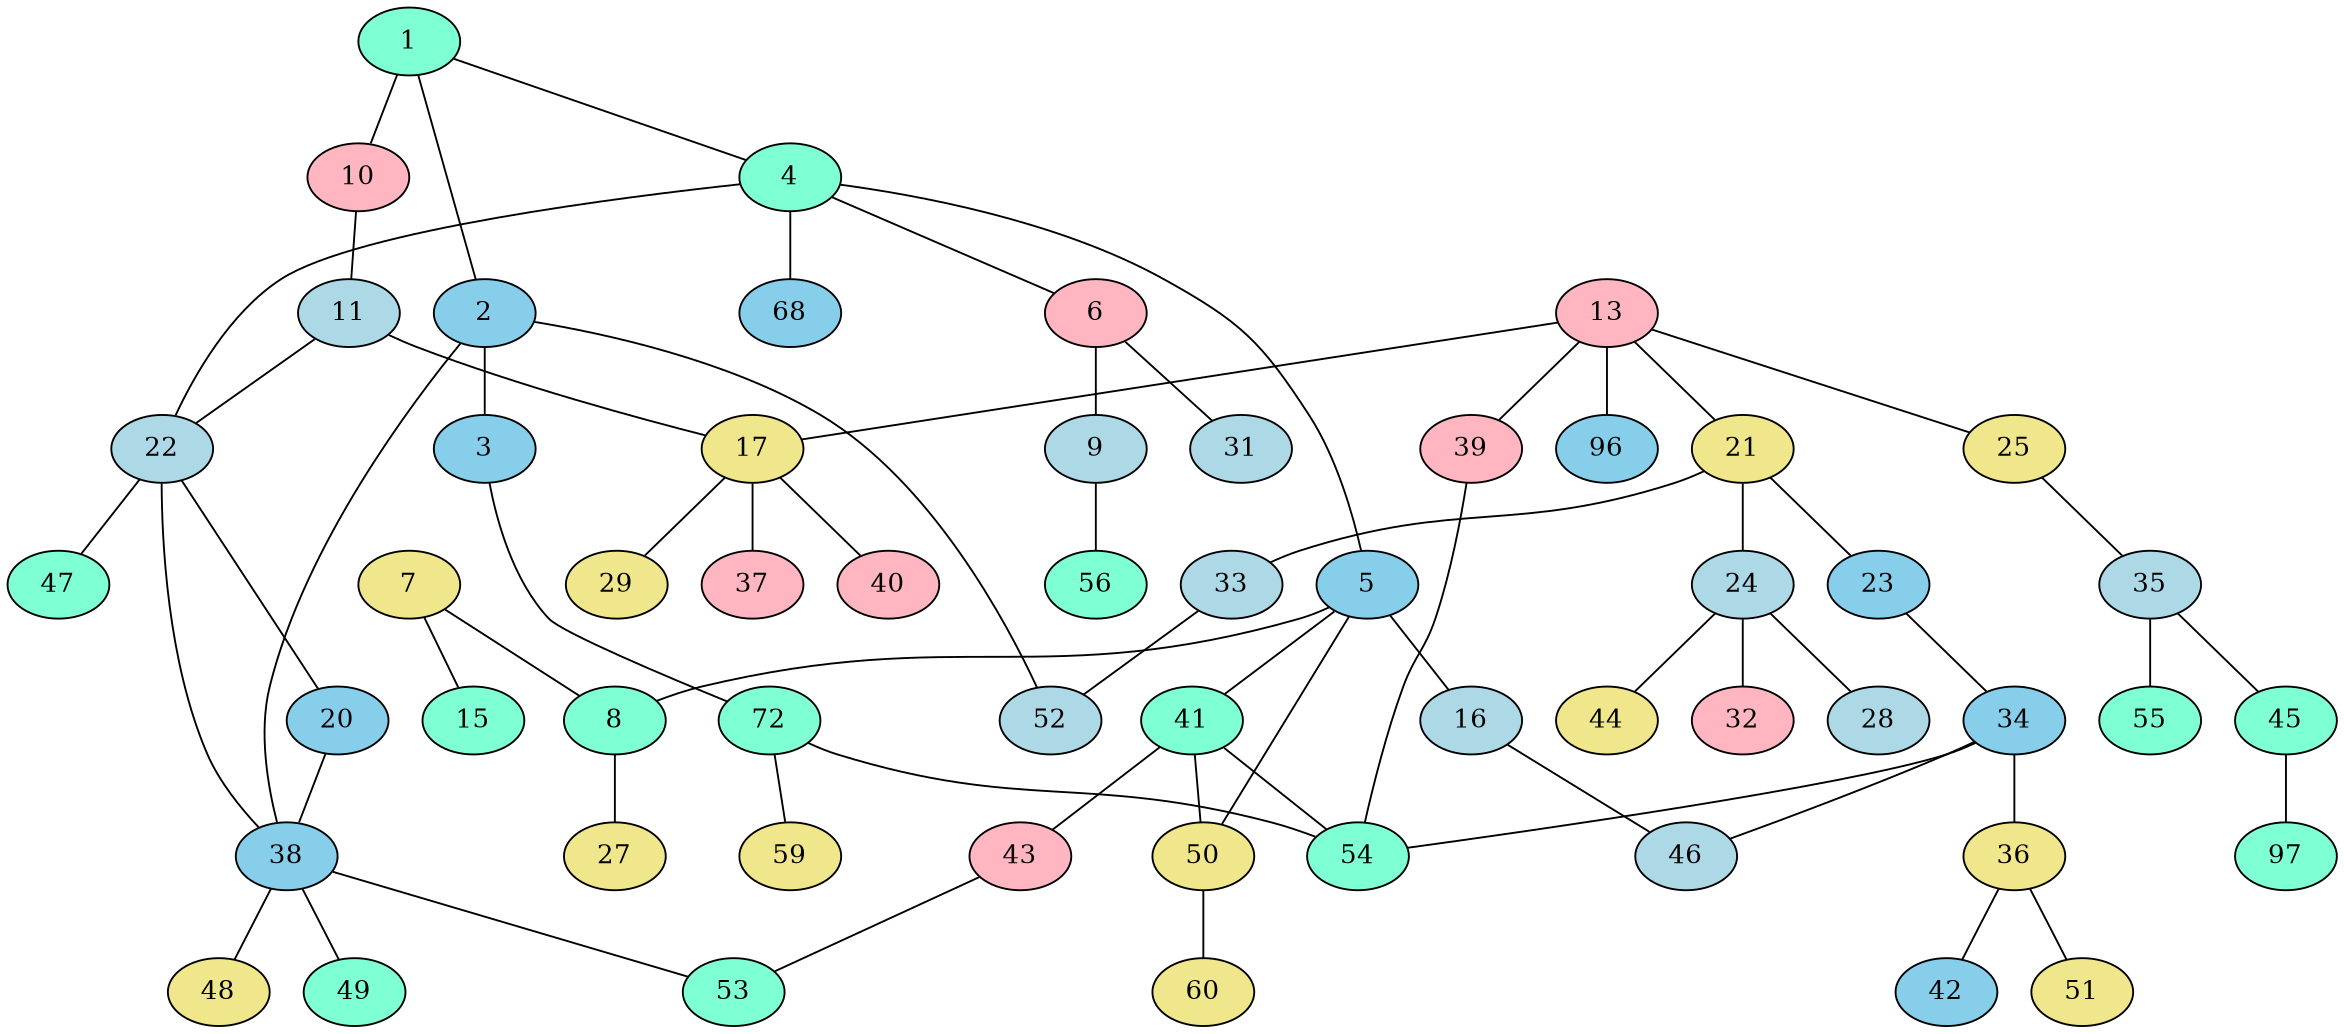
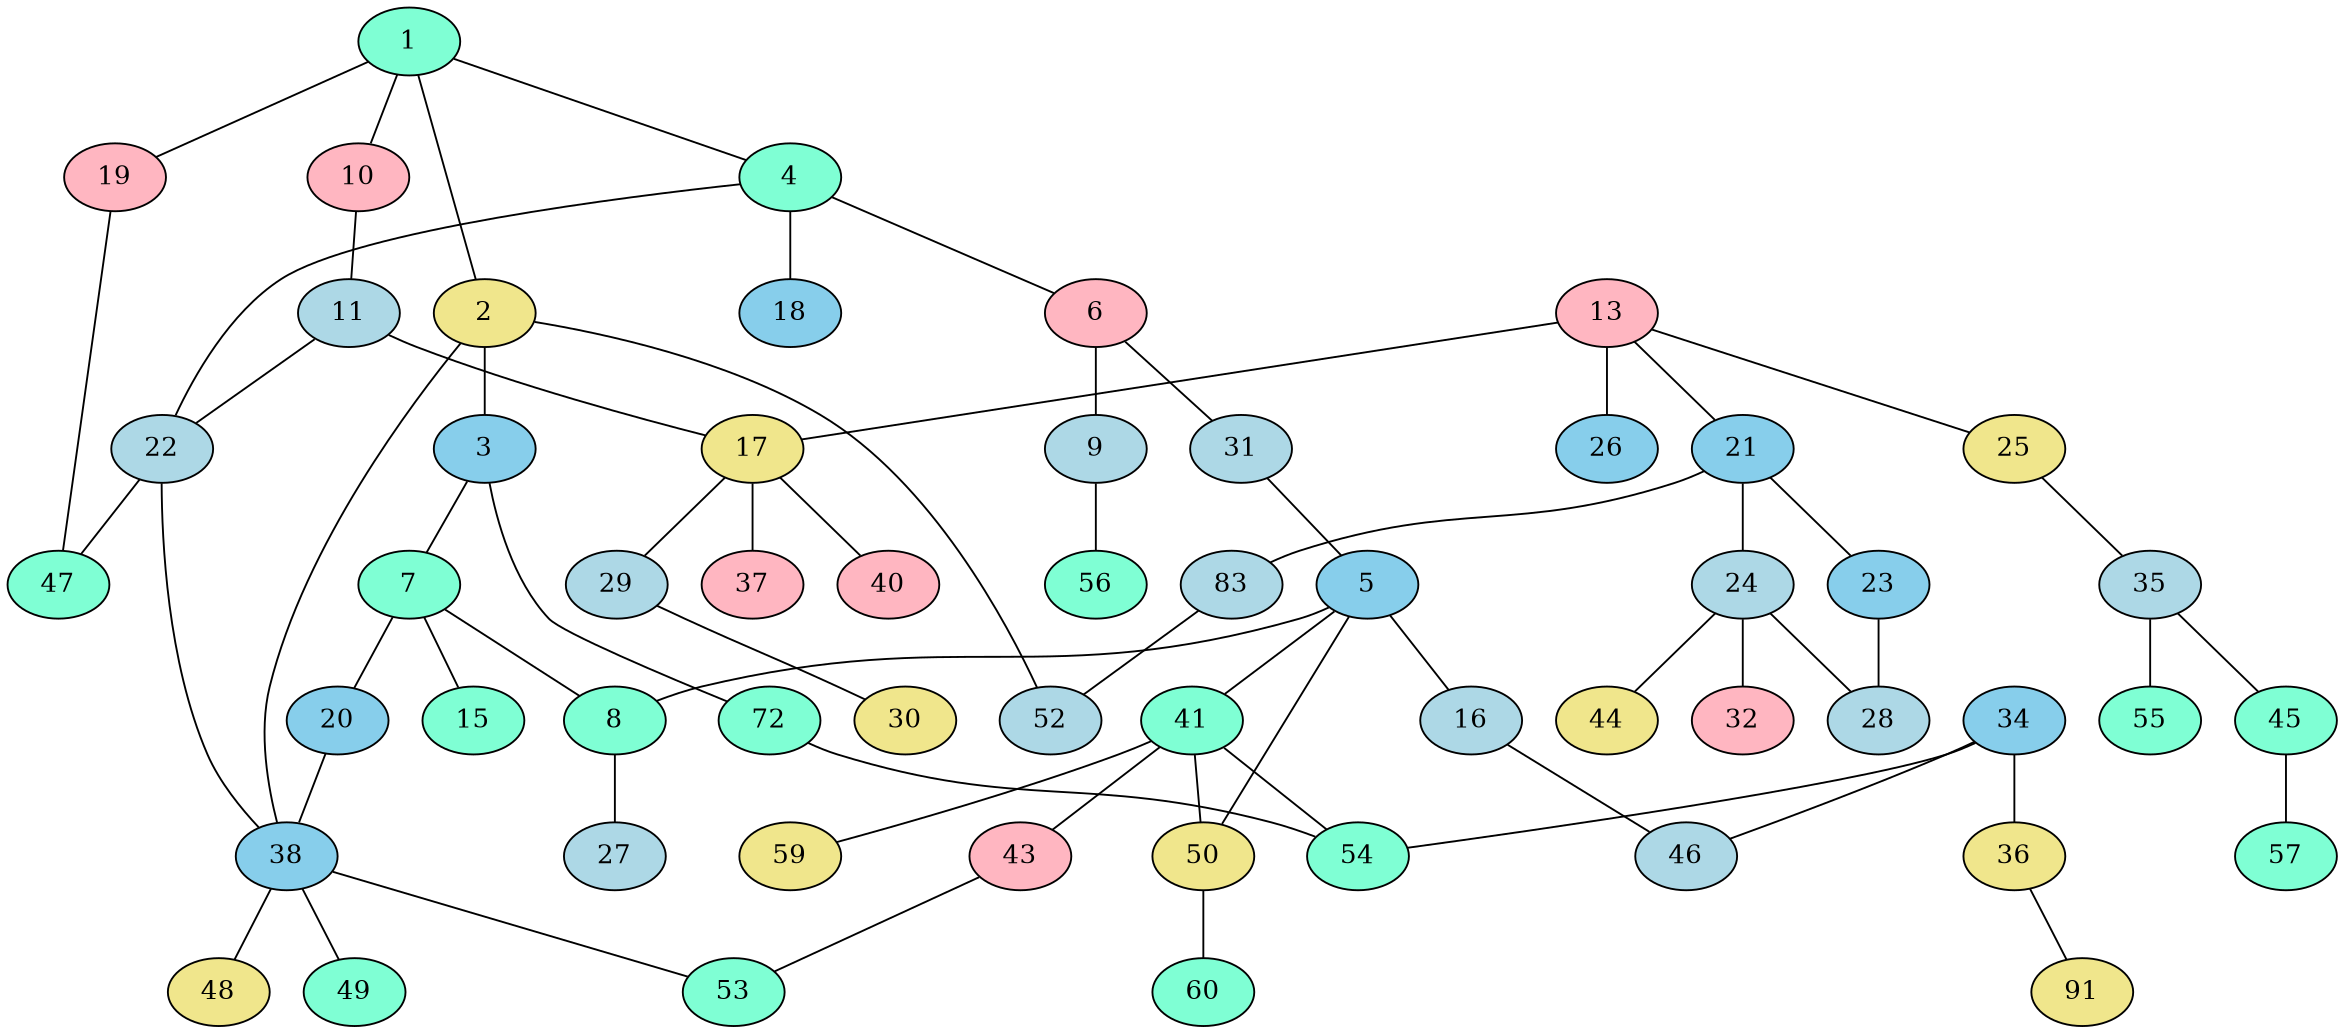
  graph {
    node [fillcolor=aquamarine style=filled]
-   2 [fillcolor=skyblue]
+   2 [fillcolor=khaki]
    1
    4
    10 [fillcolor=lightpink]
+   19 [fillcolor=lightpink]
    3 [fillcolor=skyblue]
    38 [fillcolor=skyblue]
    52 [fillcolor=lightblue]
    5 [fillcolor=skyblue]
    6 [fillcolor=lightpink]
-   18 [fillcolor=skyblue label=68]
+   18 [fillcolor=skyblue]
    22 [fillcolor=lightblue]
    11 [fillcolor=lightblue]
    47
-   7 [fillcolor=khaki]
+   7
    n16 [label=72]
    48 [fillcolor=khaki]
    49
    53
    8
    16 [fillcolor=lightblue]
    41
    50 [fillcolor=khaki]
    9 [fillcolor=lightblue]
    31 [fillcolor=lightblue]
    17 [fillcolor=khaki]
    15
    20 [fillcolor=skyblue]
    54
-   27 [fillcolor=khaki]
+   27 [fillcolor=lightblue]
    46 [fillcolor=lightblue]
    43 [fillcolor=lightpink]
    59 [fillcolor=khaki]
-   60 [fillcolor=khaki]
+   60
    56
    13 [fillcolor=lightpink]
-   21 [fillcolor=khaki]
+   21 [fillcolor=skyblue]
    25 [fillcolor=khaki]
-   26 [fillcolor=skyblue label=96]
-   39 [fillcolor=lightpink]
-   29 [fillcolor=khaki]
+   26 [fillcolor=skyblue]
+   29 [fillcolor=lightblue]
    37 [fillcolor=lightpink]
    40 [fillcolor=lightpink]
    23 [fillcolor=skyblue]
    24 [fillcolor=lightblue]
-   33 [fillcolor=lightblue]
+   33 [fillcolor=lightblue label=83]
    35 [fillcolor=lightblue]
+   30 [fillcolor=khaki]
    34 [fillcolor=skyblue]
    28 [fillcolor=lightblue]
    32 [fillcolor=lightpink]
    44 [fillcolor=khaki]
    36 [fillcolor=khaki]
-   42 [fillcolor=skyblue]
-   51 [fillcolor=khaki]
+   51 [fillcolor=khaki label=91]
    45
    55
-   57 [label=97]
+   57
    2 -- 3
    2 -- 38
    2 -- 52
    1 -- 2
    1 -- 4
    1 -- 10
-   4 -- 5
+   1 -- 19
+   31 -- 5
    4 -- 6
    4 -- 18
    4 -- 22
    10 -- 11
+   19 -- 47
+   3 -- 7
    3 -- n16
    38 -- 48
    38 -- 49
    38 -- 53
    5 -- 8
    5 -- 16
    5 -- 41
    5 -- 50
    6 -- 9
    6 -- 31
    22 -- 38
    22 -- 47
    11 -- 22
    11 -- 17
    7 -- 8
    7 -- 15
-   22 -- 20
+   7 -- 20
    n16 -- 54
    8 -- 27
    16 -- 46
    41 -- 50
    41 -- 54
    41 -- 43
-   n16 -- 59
+   41 -- 59
    50 -- 60
    9 -- 56
    17 -- 29
    17 -- 37
    17 -- 40
    20 -- 38
    43 -- 53
    13 -- 17
    13 -- 21
    13 -- 25
    13 -- 26
-   13 -- 39
    21 -- 23
    21 -- 24
    21 -- 33
    25 -- 35
-   39 -- 54
-   23 -- 34
+   29 -- 30
+   23 -- 28
    24 -- 28
    24 -- 32
    24 -- 44
    33 -- 52
    35 -- 45
    35 -- 55
    34 -- 54
    34 -- 46
    34 -- 36
-   36 -- 42
    36 -- 51
    45 -- 57
  }
